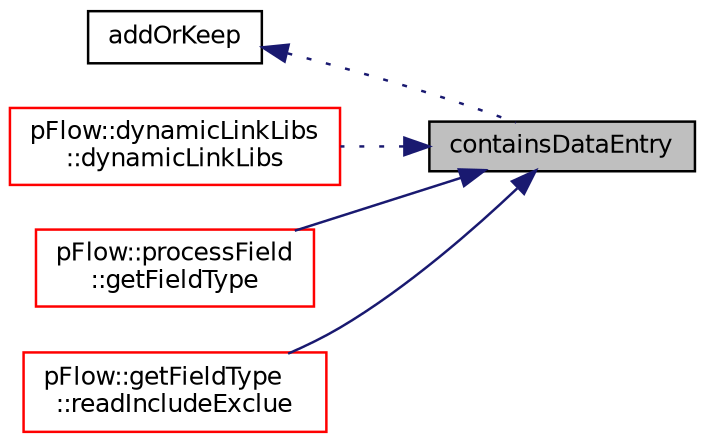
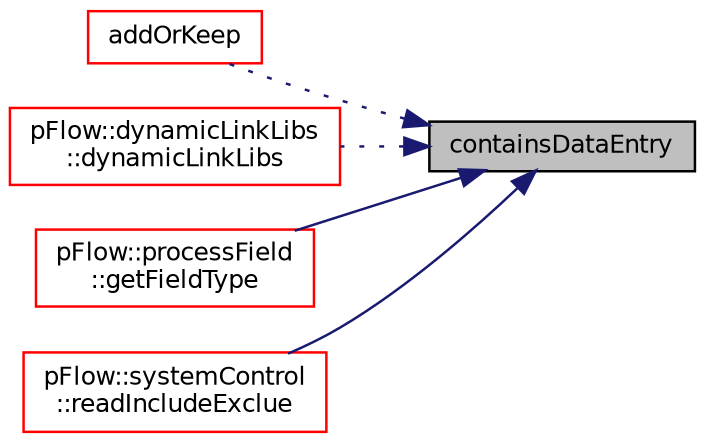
  digraph {
    rankdir=RL
    node [color=red fillcolor=white fontname=Helvetica fontsize=10 shape=record style=filled]
    edge [color=midnightblue dir=back fontname=Helvetica fontsize=10 labelfontname=Helvetica labelfontsize=10 style=dotted]
    n1 [color=black fillcolor=grey75 fontcolor=black height=0.2 label=containsDataEntry width=0.4]
-   n2 [color=black height=0.2 label=addOrKeep width=0.4]
+   n2 [height=0.2 label=addOrKeep width=0.4]
    n3 [height=0.2 label="pFlow::dynamicLinkLibs\l::dynamicLinkLibs" width=0.4]
    n4 [height=0.2 label="pFlow::processField\l::getFieldType" width=0.4]
-   n5 [height=0.2 label="pFlow::getFieldType\l::readIncludeExclue" width=0.4]
-   n2 -> n1
+   n5 [height=0.2 label="pFlow::systemControl\l::readIncludeExclue" width=0.4]
+   n1 -> n2
    n1 -> n3
    n1 -> n4 [style=solid]
    n1 -> n5 [style=solid]
  }
